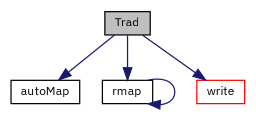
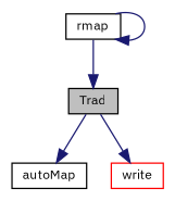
  digraph {
    fontname="IBM Plex Sans"
    rankdir=TB
    node [color=black fontname="IBM Plex Sans" fontsize=10 shape=record]
    edge [color=midnightblue fontname="IBM Plex Sans" fontsize=10 labelfontname=Helvetica labelfontsize=10 style=solid]
    n1 [fillcolor=grey75 fontcolor=black height=0.2 label=Trad style=filled width=0.4]
    n2 [height=0.2 label=autoMap width=0.4]
    n3 [height=0.2 label=rmap width=0.4]
    n4 [color=red height=0.2 label=write width=0.4]
    n1 -> n2
-   n1 -> n3
+   n3 -> n1
    n1 -> n4
    n3 -> n3
  }
